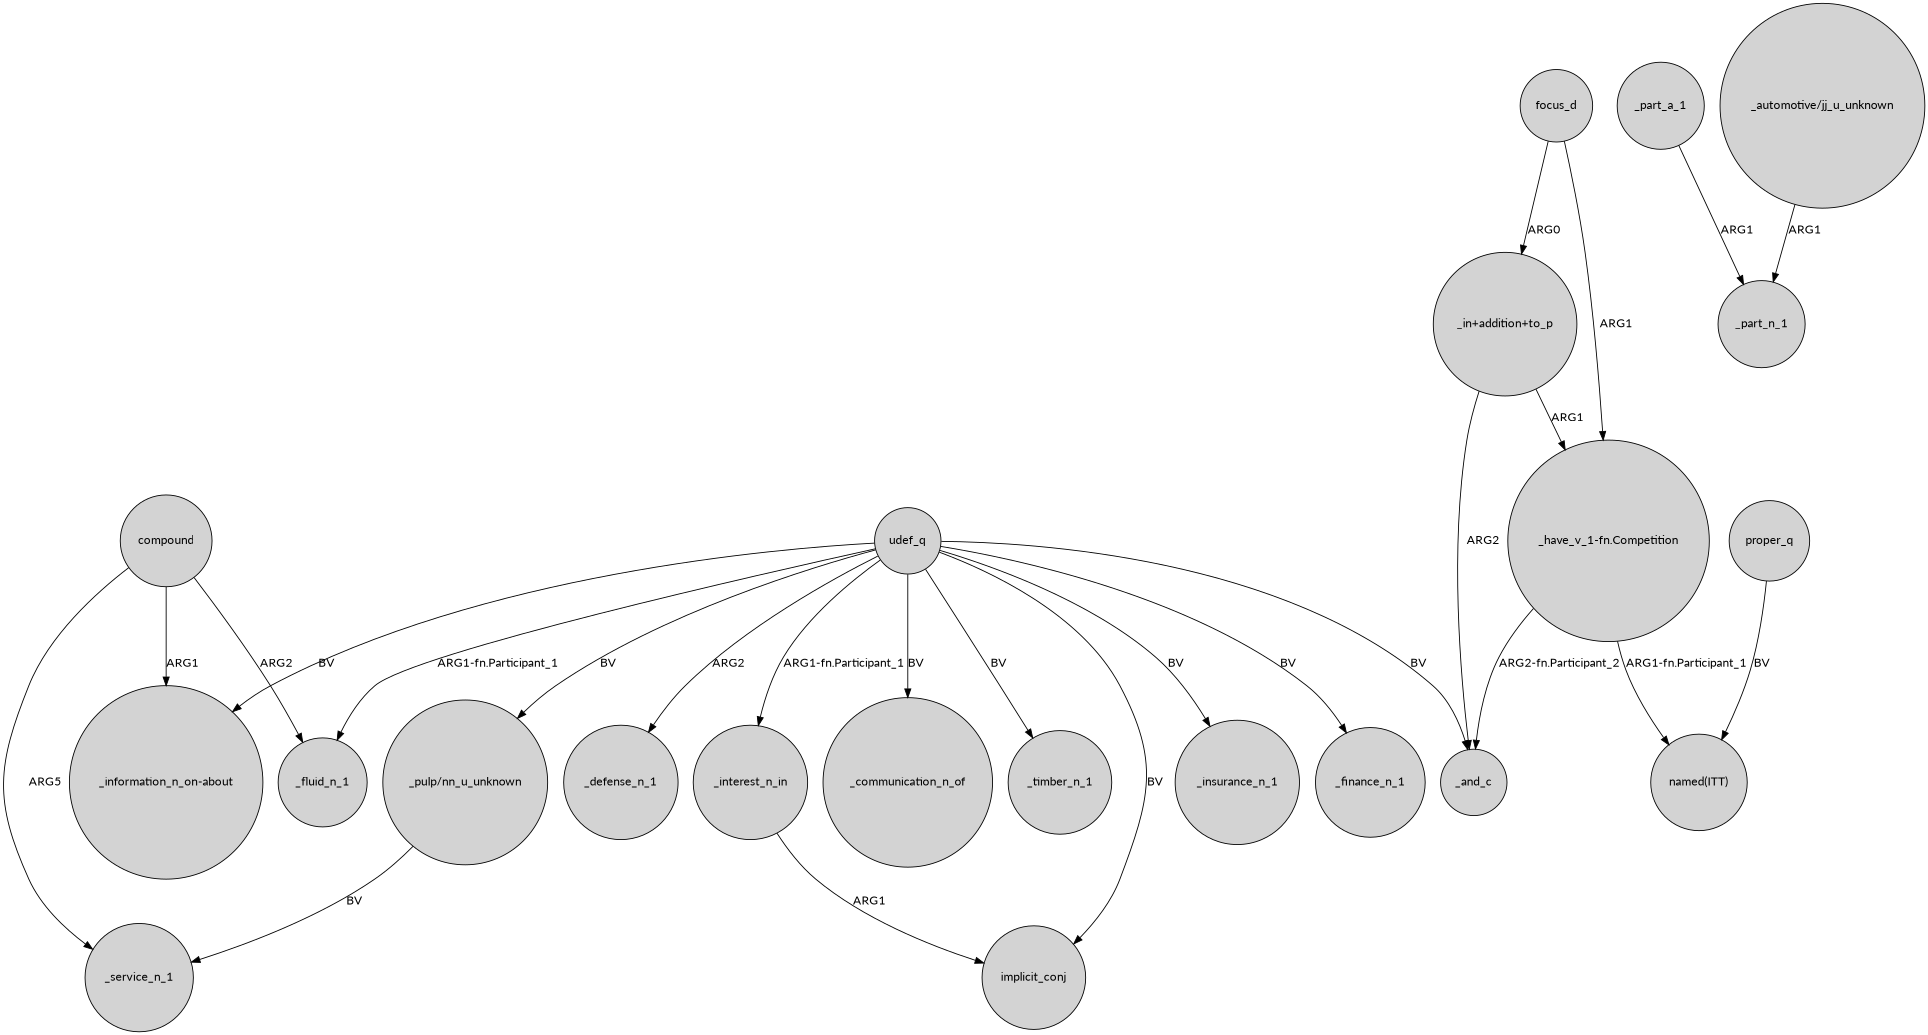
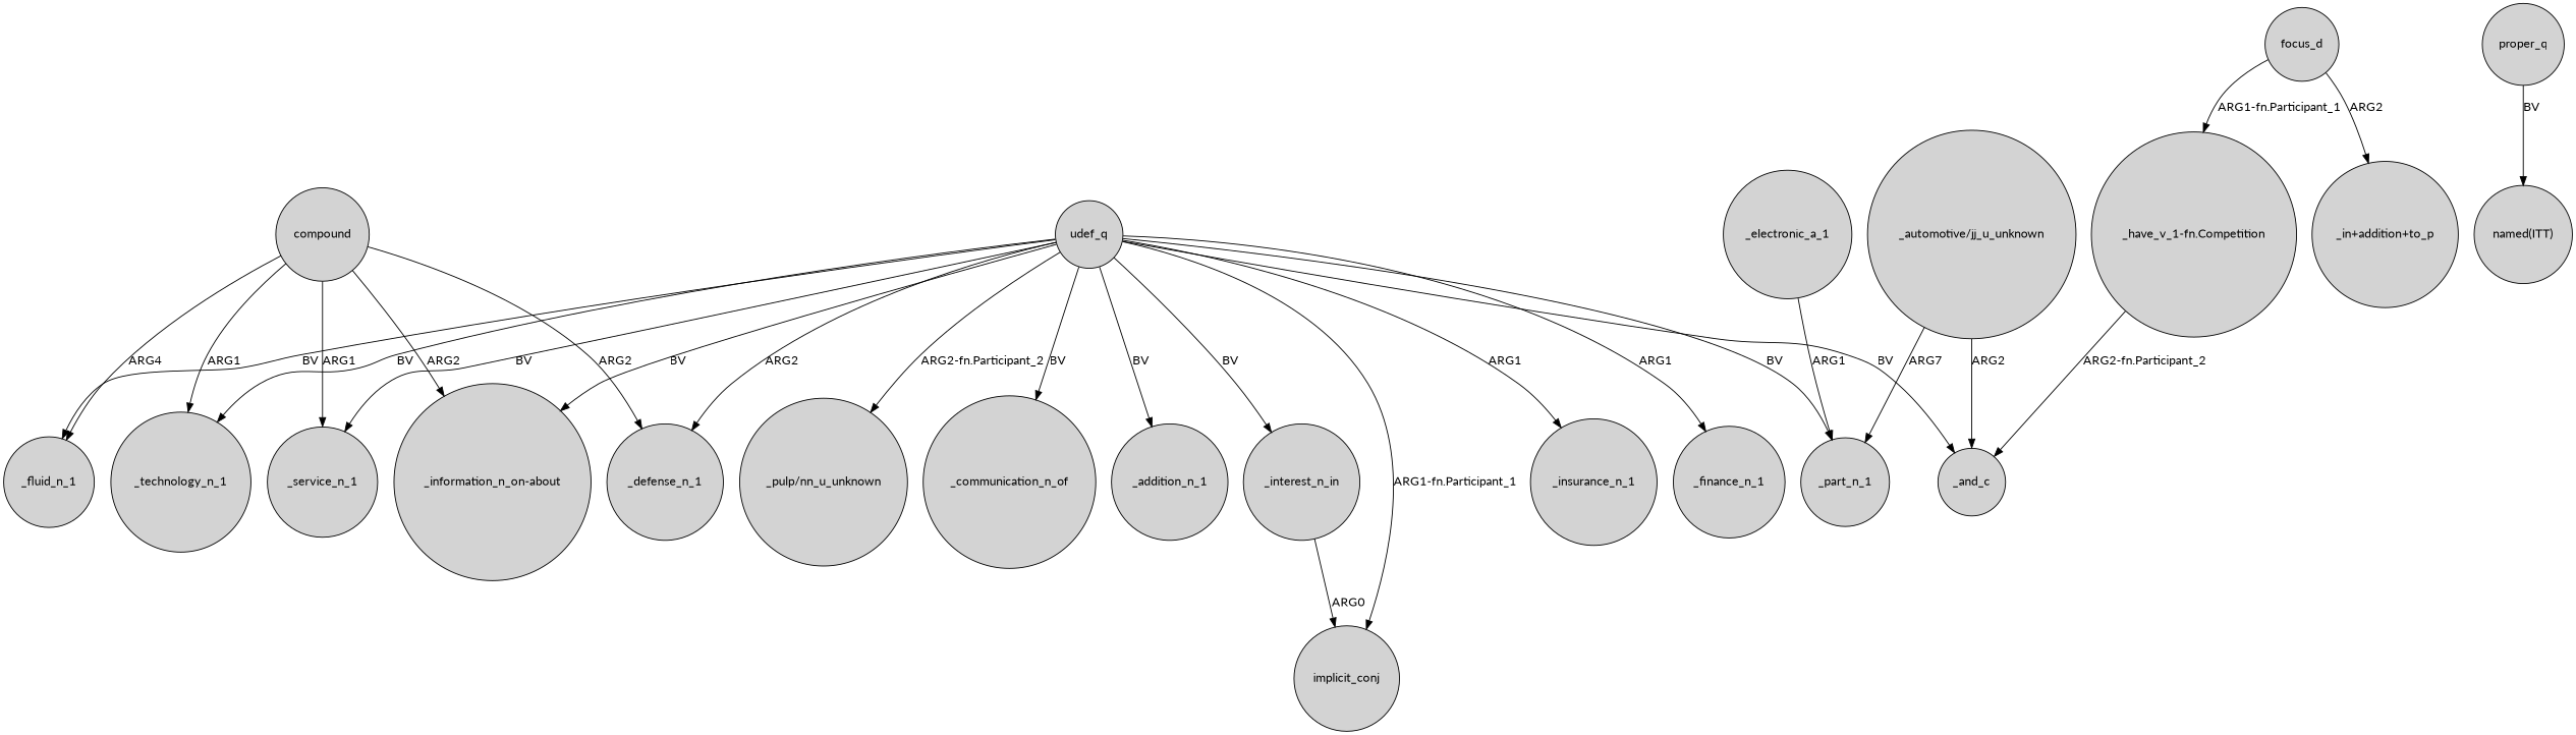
  digraph {
    fontname=Lato
    node [fontname=Lato shape=circle style=filled]
    edge [fontname=Lato]
    compound
+   _technology_n_1
    _fluid_n_1
    _service_n_1
    "_information_n_on-about"
    _defense_n_1
    _interest_n_in
    implicit_conj
    udef_q
    _insurance_n_1
    _finance_n_1
    _part_n_1
    _and_c
    "_pulp/nn_u_unknown"
    _communication_n_of
-   _timber_n_1
+   _timber_n_1 [label=_addition_n_1]
    "_have_v_1-fn.Competition"
    "named(ITT)"
-   _electronic_a_1 [label=_part_a_1]
+   _electronic_a_1
    focus_d
    "_in+addition+to_p"
    proper_q
    "_automotive/jj_u_unknown"
-   compound -> _fluid_n_1 [label=ARG2]
-   compound -> _service_n_1 [label=ARG5]
-   compound -> "_information_n_on-about" [label=ARG1]
-   _interest_n_in -> implicit_conj [label=ARG1]
-   udef_q -> _fluid_n_1 [label="ARG1-fn.Participant_1"]
-   "_pulp/nn_u_unknown" -> _service_n_1 [label=BV]
+   compound -> _technology_n_1 [label=ARG1]
+   compound -> _fluid_n_1 [label=ARG4]
+   compound -> _service_n_1 [label=ARG1]
+   compound -> "_information_n_on-about" [label=ARG2]
+   compound -> _defense_n_1 [label=ARG2]
+   _interest_n_in -> implicit_conj [label=ARG0]
+   udef_q -> _technology_n_1 [label=BV]
+   udef_q -> _fluid_n_1 [label=BV]
+   udef_q -> _service_n_1 [label=BV]
    udef_q -> "_information_n_on-about" [label=BV]
    udef_q -> _defense_n_1 [label=ARG2]
-   udef_q -> _interest_n_in [label="ARG1-fn.Participant_1"]
-   udef_q -> implicit_conj [label=BV]
-   udef_q -> _insurance_n_1 [label=BV]
-   udef_q -> _finance_n_1 [label=BV]
+   udef_q -> _interest_n_in [label=BV]
+   udef_q -> implicit_conj [label="ARG1-fn.Participant_1"]
+   udef_q -> _insurance_n_1 [label=ARG1]
+   udef_q -> _finance_n_1 [label=ARG1]
+   udef_q -> _part_n_1 [label=BV]
    udef_q -> _and_c [label=BV]
-   udef_q -> "_pulp/nn_u_unknown" [label=BV]
+   udef_q -> "_pulp/nn_u_unknown" [label="ARG2-fn.Participant_2"]
    udef_q -> _communication_n_of [label=BV]
    udef_q -> _timber_n_1 [label=BV]
    "_have_v_1-fn.Competition" -> _and_c [label="ARG2-fn.Participant_2"]
-   "_have_v_1-fn.Competition" -> "named(ITT)" [label="ARG1-fn.Participant_1"]
    _electronic_a_1 -> _part_n_1 [label=ARG1]
-   focus_d -> "_have_v_1-fn.Competition" [label=ARG1]
-   focus_d -> "_in+addition+to_p" [label=ARG0]
-   "_in+addition+to_p" -> _and_c [label=ARG2]
-   "_in+addition+to_p" -> "_have_v_1-fn.Competition" [label=ARG1]
+   focus_d -> "_have_v_1-fn.Competition" [label="ARG1-fn.Participant_1"]
+   focus_d -> "_in+addition+to_p" [label=ARG2]
+   "_automotive/jj_u_unknown" -> _and_c [label=ARG2]
    proper_q -> "named(ITT)" [label=BV]
-   "_automotive/jj_u_unknown" -> _part_n_1 [label=ARG1]
+   "_automotive/jj_u_unknown" -> _part_n_1 [label=ARG7]
  }
